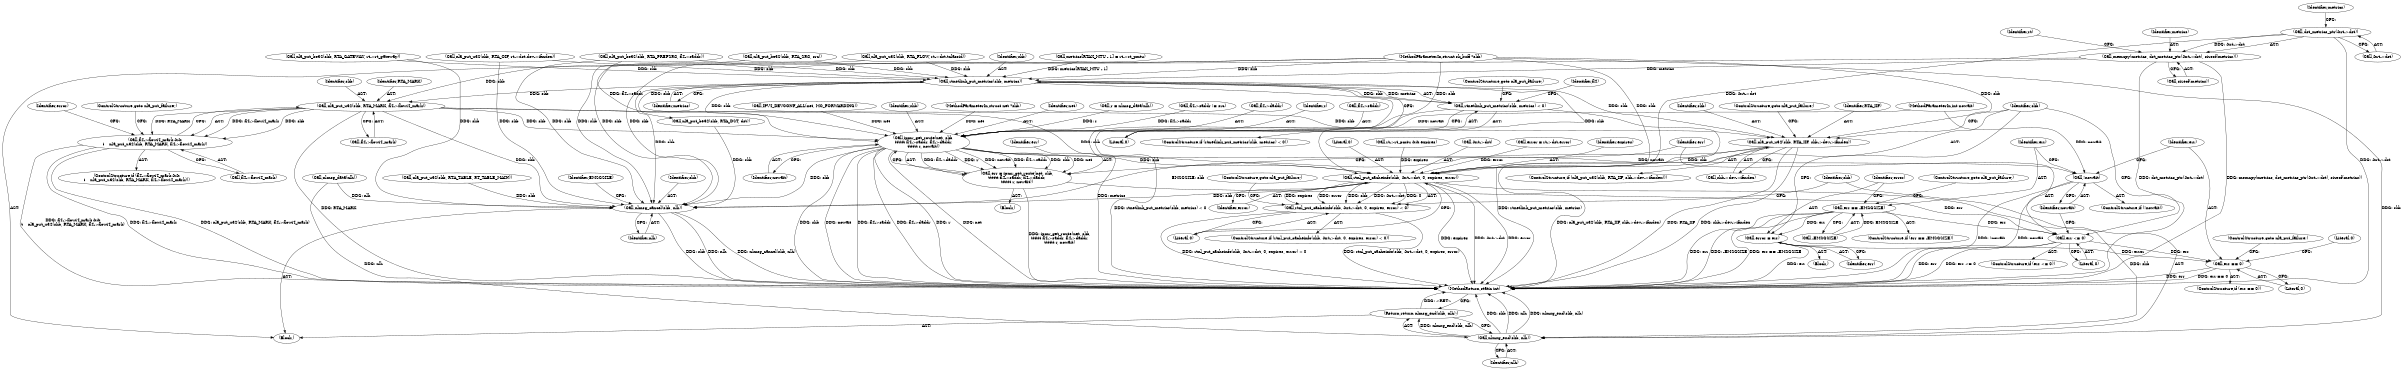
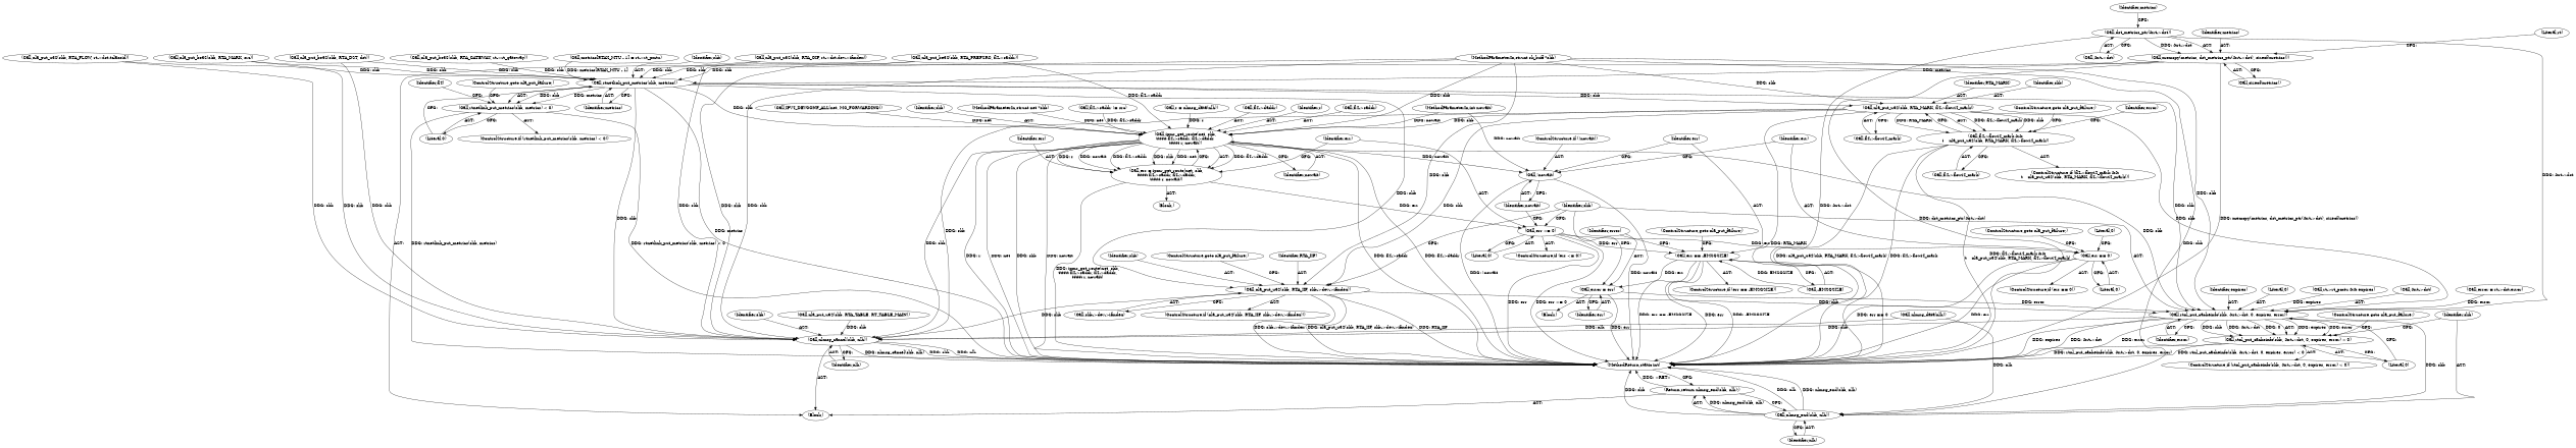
  digraph {
    n1 [label="(Call,memcpy(metrics, dst_metrics_ptr(&rt->dst), sizeof(metrics)))"]
    n2 [label="(Call,rtnetlink_put_metrics(skb, metrics))"]
    n3 [label="(MethodReturn,static int)"]
    n4 [label="(Block,)"]
    n5 [label="(Call,sizeof(metrics))"]
    n6 [label="(Call,rtnl_put_cacheinfo(skb, &rt->dst, 0, expires, error))"]
    n7 [label="(Call,rtnetlink_put_metrics(skb, metrics) < 0)"]
    n8 [label="(Call,nla_put_u32(skb, RTA_MARK, fl4->flowi4_mark))"]
    n9 [label="(Call,ipmr_get_route(net, skb,\n\t\t\t\t\t\t fl4->saddr, fl4->daddr,\n\t\t\t\t\t\t r, nowait))"]
    n10 [label="(Call,nlmsg_cancel(skb, nlh))"]
    n11 [label="(Call,nla_put_u32(skb, RTA_IIF, skb->dev->ifindex))"]
    n12 [label="(Identifier,metrics)"]
    n13 [label="(Return,return nlmsg_end(skb, nlh);)"]
    n14 [label="(Call,dst_metrics_ptr(&rt->dst))"]
    n15 [label="(Call,&rt->dst)"]
    n16 [label="(Call,rtnl_put_cacheinfo(skb, &rt->dst, 0, expires, error) < 0)"]
    n17 [label="(Call,nlmsg_end(skb, nlh))"]
    n18 [label="(Identifier,error)"]
    n19 [label="(Literal,0)"]
    n20 [label="(ControlStructure,if (rtnetlink_put_metrics(skb, metrics) < 0))"]
    n21 [label="(Call,fl4->flowi4_mark &&\n\t    nla_put_u32(skb, RTA_MARK, fl4->flowi4_mark))"]
    n22 [label="(Call,fl4->flowi4_mark)"]
    n23 [label="(Call,err = ipmr_get_route(net, skb,\n\t\t\t\t\t\t fl4->saddr, fl4->daddr,\n\t\t\t\t\t\t r, nowait))"]
    n24 [label="(Call,!nowait)"]
    n25 [label="(Identifier,nowait)"]
    n26 [label="(Identifier,nlh)"]
    n27 [label="(ControlStructure,if (nla_put_u32(skb, RTA_IIF, skb->dev->ifindex)))"]
    n28 [label="(Call,skb->dev->ifindex)"]
    n29 [label="(Call,fl4->flowi4_mark)"]
    n30 [label="(ControlStructure,if (fl4->flowi4_mark &&\n\t    nla_put_u32(skb, RTA_MARK, fl4->flowi4_mark)))"]
    n31 [label="(Call,err <= 0)"]
    n32 [label="(Block,)"]
    n33 [label="(ControlStructure,if (!nowait))"]
    n34 [label="(Identifier,nowait)"]
    n35 [label="(Call,err == 0)"]
    n36 [label="(Call,err == -EMSGSIZE)"]
    n37 [label="(ControlStructure,if (err <= 0))"]
    n38 [label="(Literal,0)"]
    n39 [label="(ControlStructure,if (err == 0))"]
    n40 [label="(Literal,0)"]
    n41 [label="(Call,error = err)"]
    n42 [label="(Call,-EMSGSIZE)"]
    n43 [label="(ControlStructure,if (err == -EMSGSIZE))"]
    n44 [label="(Block,)"]
    n45 [label="(Identifier,err)"]
    n46 [label="(Literal,0)"]
    n47 [label="(ControlStructure,if (rtnl_put_cacheinfo(skb, &rt->dst, 0, expires, error) < 0))"]
    n48 [label="(Identifier,nlh)"]
    n49 [label="(Call,r = nlmsg_data(nlh))"]
    n50 [label="(Call,nla_put_u32(skb, RTA_TABLE, RT_TABLE_MAIN))"]
    n51 [label="(Call,fl4->daddr)"]
    n52 [label="(Identifier,err)"]
    n53 [label="(Identifier,r)"]
    n54 [label="(Call,fl4->saddr)"]
-   n55 [label="(Call,nla_put_be32(skb, RTA_SRC, src))"]
+   n55 [label="(Call,nla_put_be32(skb, RTA_MARK, src))"]
    n56 [label="(Call,nla_put_u32(skb, RTA_FLOW, rt->dst.tclassid))"]
    n57 [label="(Identifier,skb)"]
    n58 [label="(ControlStructure,goto nla_put_failure;)"]
    n59 [label="(Call,IPV4_DEVCONF_ALL(net, MC_FORWARDING))"]
    n60 [label="(Call,rt->rt_pmtu && expires)"]
    n61 [label="(Identifier,skb)"]
-   n62 [label="(Identifier,EMSGSIZE)"]
    n63 [label="(Identifier,skb)"]
    n64 [label="(ControlStructure,goto nla_put_failure;)"]
    n65 [label="(Identifier,RTA_MARK)"]
    n66 [label="(Call,nla_put_be32(skb, RTA_GATEWAY, rt->rt_gateway))"]
    n67 [label="(ControlStructure,goto nla_put_failure;)"]
    n68 [label="(Call,nla_put_u32(skb, RTA_OIF, rt->dst.dev->ifindex))"]
    n69 [label="(Call,&rt->dst)"]
    n70 [label="(Identifier,error)"]
    n71 [label="(MethodParameterIn,struct net *skb)"]
    n72 [label="(Call,nlmsg_data(nlh))"]
    n73 [label="(Identifier,err)"]
    n74 [label="(Identifier,err)"]
    n75 [label="(Identifier,error)"]
    n76 [label="(Call,nla_put_be32(skb, RTA_DST, dst))"]
    n77 [label="(Identifier,RTA_IIF)"]
    n78 [label="(MethodParameterIn,int nowait)"]
    n79 [label="(Call,error = rt->dst.error)"]
    n80 [label="(ControlStructure,goto nla_put_failure;)"]
    n81 [label="(Identifier,fl4)"]
    n82 [label="(Identifier,metrics)"]
    n83 [label="(Identifier,skb)"]
    n84 [label="(Identifier,skb)"]
-   n85 [label="(Identifier,net)"]
    n86 [label="(Identifier,expires)"]
    n87 [label="(ControlStructure,goto nla_put_failure;)"]
    n88 [label="(Identifier,metrics)"]
    n89 [label="(Identifier,skb)"]
    n90 [label="(Literal,0)"]
    n91 [label="(Call,metrics[RTAX_MTU - 1] = rt->rt_pmtu)"]
    n92 [label="(ControlStructure,goto nla_put_failure;)"]
    n93 [label="(MethodParameterIn,struct sk_buff *skb)"]
    n94 [label="(Identifier,err)"]
-   n95 [label="(Identifier,rt)"]
+   n95 [label="(Literal,rt)"]
    n96 [label="(Identifier,skb)"]
    n97 [label="(Literal,0)"]
    n98 [label="(Call,nla_put_be32(skb, RTA_PREFSRC, fl4->saddr))"]
    n99 [label="(Call,fl4->saddr != src)"]
    n1 -> n2 [label="DDG: metrics"]
    n1 -> n3 [label="DDG: dst_metrics_ptr(&rt->dst)"]
    n1 -> n3 [label="DDG: memcpy(metrics, dst_metrics_ptr(&rt->dst), sizeof(metrics))"]
    n1 -> n4 [label="AST: "]
    n1 -> n5 [label="CFG: "]
    n2 -> n3 [label="DDG: metrics"]
    n2 -> n6 [label="DDG: skb"]
    n2 -> n7 [label="AST: "]
    n2 -> n7 [label="DDG: skb"]
    n2 -> n7 [label="DDG: metrics"]
    n2 -> n8 [label="DDG: skb"]
    n2 -> n9 [label="DDG: skb"]
    n2 -> n10 [label="DDG: skb"]
    n2 -> n11 [label="DDG: skb"]
    n2 -> n12 [label="CFG: "]
    n3 -> n13 [label="CFG: "]
    n5 -> n1 [label="AST: "]
    n6 -> n3 [label="DDG: expires"]
    n6 -> n3 [label="DDG: &rt->dst"]
    n6 -> n3 [label="DDG: error"]
    n6 -> n10 [label="DDG: skb"]
    n6 -> n16 [label="AST: "]
    n6 -> n16 [label="DDG: expires"]
    n6 -> n16 [label="DDG: error"]
    n6 -> n16 [label="DDG: skb"]
    n6 -> n16 [label="DDG: &rt->dst"]
    n6 -> n16 [label="DDG: 0"]
    n6 -> n17 [label="DDG: skb"]
    n6 -> n18 [label="CFG: "]
    n7 -> n3 [label="DDG: rtnetlink_put_metrics(skb, metrics)"]
    n7 -> n3 [label="DDG: rtnetlink_put_metrics(skb, metrics) < 0"]
    n7 -> n19 [label="CFG: "]
    n7 -> n20 [label="AST: "]
    n8 -> n3 [label="DDG: RTA_MARK"]
    n8 -> n6 [label="DDG: skb"]
    n8 -> n9 [label="DDG: skb"]
    n8 -> n10 [label="DDG: skb"]
    n8 -> n11 [label="DDG: skb"]
    n8 -> n21 [label="AST: "]
    n8 -> n21 [label="DDG: fl4->flowi4_mark"]
    n8 -> n21 [label="DDG: skb"]
    n8 -> n21 [label="DDG: RTA_MARK"]
    n8 -> n22 [label="CFG: "]
    n9 -> n3 [label="DDG: r"]
    n9 -> n3 [label="DDG: net"]
    n9 -> n3 [label="DDG: skb"]
    n9 -> n3 [label="DDG: nowait"]
    n9 -> n3 [label="DDG: fl4->saddr"]
    n9 -> n3 [label="DDG: fl4->daddr"]
    n9 -> n6 [label="DDG: skb"]
    n9 -> n10 [label="DDG: skb"]
    n9 -> n23 [label="AST: "]
    n9 -> n23 [label="DDG: fl4->daddr"]
    n9 -> n23 [label="DDG: r"]
    n9 -> n23 [label="DDG: nowait"]
    n9 -> n23 [label="DDG: fl4->saddr"]
    n9 -> n23 [label="DDG: skb"]
    n9 -> n23 [label="DDG: net"]
    n9 -> n24 [label="DDG: nowait"]
    n9 -> n25 [label="CFG: "]
    n10 -> n3 [label="DDG: nlh"]
    n10 -> n3 [label="DDG: nlmsg_cancel(skb, nlh)"]
    n10 -> n3 [label="DDG: skb"]
    n10 -> n4 [label="AST: "]
    n10 -> n26 [label="CFG: "]
    n11 -> n3 [label="DDG: nla_put_u32(skb, RTA_IIF, skb->dev->ifindex)"]
    n11 -> n3 [label="DDG: RTA_IIF"]
    n11 -> n3 [label="DDG: skb->dev->ifindex"]
    n11 -> n6 [label="DDG: skb"]
-   n11 -> n10 [label="EMSGSIZE: skb"]
+   n11 -> n10 [label="DDG: skb"]
    n11 -> n27 [label="AST: "]
    n11 -> n28 [label="CFG: "]
    n12 -> n2 [label="AST: "]
    n13 -> n3 [label="DDG: <RET>"]
    n13 -> n4 [label="AST: "]
    n13 -> n17 [label="CFG: "]
    n14 -> n1 [label="AST: "]
    n14 -> n1 [label="DDG: &rt->dst"]
    n14 -> n3 [label="DDG: &rt->dst"]
    n14 -> n6 [label="DDG: &rt->dst"]
    n14 -> n15 [label="CFG: "]
    n15 -> n14 [label="AST: "]
    n16 -> n3 [label="DDG: rtnl_put_cacheinfo(skb, &rt->dst, 0, expires, error)"]
    n16 -> n3 [label="DDG: rtnl_put_cacheinfo(skb, &rt->dst, 0, expires, error) < 0"]
    n16 -> n46 [label="CFG: "]
    n16 -> n47 [label="AST: "]
    n17 -> n3 [label="DDG: skb"]
    n17 -> n3 [label="DDG: nlh"]
    n17 -> n3 [label="DDG: nlmsg_end(skb, nlh)"]
    n17 -> n13 [label="AST: "]
    n17 -> n13 [label="DDG: nlmsg_end(skb, nlh)"]
    n17 -> n48 [label="CFG: "]
    n18 -> n6 [label="AST: "]
    n19 -> n2 [label="CFG: "]
    n19 -> n7 [label="AST: "]
    n21 -> n3 [label="DDG: nla_put_u32(skb, RTA_MARK, fl4->flowi4_mark)"]
    n21 -> n3 [label="DDG: fl4->flowi4_mark &&\n\t    nla_put_u32(skb, RTA_MARK, fl4->flowi4_mark)"]
    n21 -> n3 [label="DDG: fl4->flowi4_mark"]
    n21 -> n8 [label="CFG: "]
    n21 -> n29 [label="CFG: "]
    n21 -> n30 [label="AST: "]
    n22 -> n8 [label="AST: "]
    n23 -> n3 [label="DDG: ipmr_get_route(net, skb,\n\t\t\t\t\t\t fl4->saddr, fl4->daddr,\n\t\t\t\t\t\t r, nowait)"]
    n23 -> n9 [label="CFG: "]
    n23 -> n31 [label="DDG: err"]
    n23 -> n32 [label="AST: "]
    n24 -> n3 [label="DDG: nowait"]
    n24 -> n3 [label="DDG: !nowait"]
-   n24 -> n33 [label="AST: "]
+   n33 -> n24 [label="AST: "]
    n24 -> n34 [label="CFG: "]
    n25 -> n9 [label="AST: "]
    n26 -> n10 [label="AST: "]
    n28 -> n11 [label="AST: "]
    n29 -> n21 [label="AST: "]
    n31 -> n3 [label="DDG: err"]
    n31 -> n3 [label="DDG: err <= 0"]
    n31 -> n35 [label="DDG: err"]
-   n36 -> n31 [label="DDG: err"]
+   n31 -> n36 [label="DDG: err"]
    n31 -> n37 [label="AST: "]
    n31 -> n38 [label="CFG: "]
    n34 -> n24 [label="AST: "]
    n34 -> n31 [label="CFG: "]
    n35 -> n3 [label="DDG: err"]
    n35 -> n3 [label="DDG: err == 0"]
    n35 -> n39 [label="AST: "]
    n35 -> n40 [label="CFG: "]
    n36 -> n3 [label="DDG: -EMSGSIZE"]
    n36 -> n3 [label="DDG: err == -EMSGSIZE"]
    n36 -> n3 [label="DDG: err"]
    n36 -> n41 [label="DDG: err"]
    n36 -> n42 [label="CFG: "]
    n36 -> n43 [label="AST: "]
    n38 -> n31 [label="AST: "]
    n40 -> n35 [label="AST: "]
    n41 -> n3 [label="DDG: err"]
-   n41 -> n35 [label="DDG: error"]
+   n41 -> n6 [label="DDG: error"]
    n41 -> n44 [label="AST: "]
    n41 -> n45 [label="CFG: "]
    n42 -> n36 [label="AST: "]
    n42 -> n36 [label="DDG: EMSGSIZE"]
    n45 -> n41 [label="AST: "]
    n46 -> n6 [label="CFG: "]
    n46 -> n16 [label="AST: "]
    n48 -> n17 [label="AST: "]
    n49 -> n9 [label="DDG: r"]
    n50 -> n10 [label="DDG: skb"]
    n51 -> n9 [label="AST: "]
    n52 -> n24 [label="CFG: "]
    n52 -> n36 [label="AST: "]
    n53 -> n9 [label="AST: "]
    n54 -> n9 [label="AST: "]
    n55 -> n2 [label="DDG: skb"]
    n55 -> n10 [label="DDG: skb"]
    n56 -> n2 [label="DDG: skb"]
    n56 -> n10 [label="DDG: skb"]
    n57 -> n2 [label="AST: "]
    n58 -> n11 [label="CFG: "]
    n59 -> n9 [label="DDG: net"]
    n60 -> n6 [label="DDG: expires"]
    n61 -> n6 [label="AST: "]
    n61 -> n11 [label="CFG: "]
    n61 -> n31 [label="CFG: "]
    n61 -> n41 [label="CFG: "]
-   n62 -> n10 [label="CFG: "]
    n63 -> n9 [label="AST: "]
    n64 -> n36 [label="CFG: "]
    n65 -> n8 [label="AST: "]
    n66 -> n2 [label="DDG: skb"]
-   n66 -> n10 [label="DDG: skb"]
    n67 -> n16 [label="CFG: "]
    n68 -> n2 [label="DDG: skb"]
    n68 -> n10 [label="DDG: skb"]
    n69 -> n6 [label="AST: "]
    n70 -> n21 [label="CFG: "]
    n71 -> n9 [label="DDG: net"]
    n72 -> n10 [label="DDG: nlh"]
    n72 -> n17 [label="DDG: nlh"]
    n73 -> n24 [label="CFG: "]
    n73 -> n35 [label="AST: "]
    n74 -> n23 [label="CFG: "]
    n74 -> n31 [label="AST: "]
    n75 -> n36 [label="CFG: "]
    n75 -> n41 [label="AST: "]
-   n2 -> n76 [label="DDG: skb"]
+   n76 -> n2 [label="DDG: skb"]
    n76 -> n10 [label="DDG: skb"]
    n77 -> n11 [label="AST: "]
    n78 -> n9 [label="DDG: nowait"]
    n78 -> n24 [label="DDG: nowait"]
    n79 -> n6 [label="DDG: error"]
    n80 -> n7 [label="CFG: "]
    n81 -> n7 [label="CFG: "]
    n82 -> n1 [label="AST: "]
    n83 -> n8 [label="AST: "]
    n84 -> n16 [label="CFG: "]
    n84 -> n17 [label="AST: "]
-   n85 -> n9 [label="AST: "]
    n86 -> n6 [label="AST: "]
    n87 -> n35 [label="CFG: "]
    n88 -> n14 [label="CFG: "]
    n89 -> n11 [label="AST: "]
    n90 -> n6 [label="AST: "]
    n91 -> n2 [label="DDG: metrics[RTAX_MTU - 1]"]
    n92 -> n21 [label="CFG: "]
    n93 -> n2 [label="DDG: skb"]
    n93 -> n6 [label="DDG: skb"]
    n93 -> n8 [label="DDG: skb"]
    n93 -> n9 [label="DDG: skb"]
    n93 -> n10 [label="DDG: skb"]
    n93 -> n11 [label="DDG: skb"]
    n93 -> n17 [label="DDG: skb"]
    n94 -> n23 [label="AST: "]
    n95 -> n1 [label="CFG: "]
    n96 -> n10 [label="AST: "]
    n97 -> n35 [label="CFG: "]
    n98 -> n2 [label="DDG: skb"]
    n98 -> n9 [label="DDG: fl4->saddr"]
    n98 -> n10 [label="DDG: skb"]
    n99 -> n9 [label="DDG: fl4->saddr"]
  }
